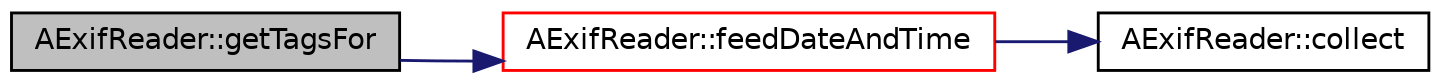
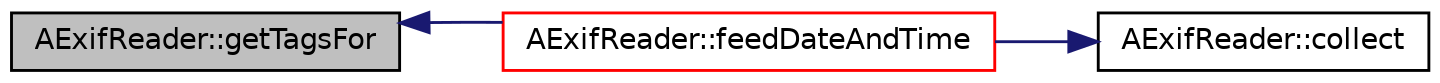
  digraph {
    rankdir=LR
    node [color=black fillcolor=white fontname=Helvetica fontsize=10 shape=record style=filled]
    edge [color=midnightblue fontname=Helvetica fontsize=10 labelfontname=Helvetica labelfontsize=10 style=solid]
    n1 [fillcolor=grey75 fontcolor=black height=0.2 label="AExifReader::getTagsFor" width=0.4]
    n2 [color=red height=0.2 label="AExifReader::feedDateAndTime" width=0.4]
    n3 [height=0.2 label="AExifReader::collect" width=0.4]
-   n1 -> n2
+   n2 -> n1
    n2 -> n3
  }
